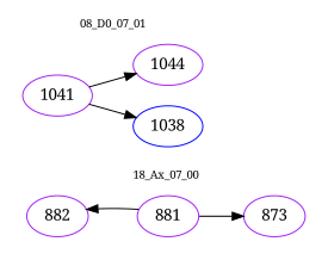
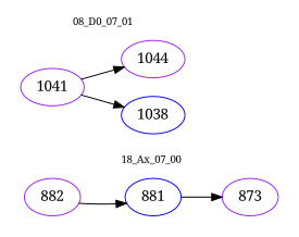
  digraph {
    fontname="Noto Serif"
    rankdir=LR
    node [color=purple fontname="Noto Serif"]
    edge [color=black fontname="Noto Serif"]
    n1 [label=882]
-   n2 [label=881]
+   n2 [color=blue label=881]
    n3 [label=873]
    n4 [label=1041]
    n5 [color=blue label=1038]
    n6 [label=1044]
    subgraph cluster_1 {
      color=white
      fontsize=10
      label="18_Ax_07_00"
      n1
      n2
      n3
    }
    subgraph cluster_2 {
      color=white
      fontsize=10
      label="08_D0_07_01"
      n4
      n5
      n6
    }
-   n2 -> n1
+   n1 -> n2
    n2 -> n3
    n4 -> n5
    n4 -> n6
  }
